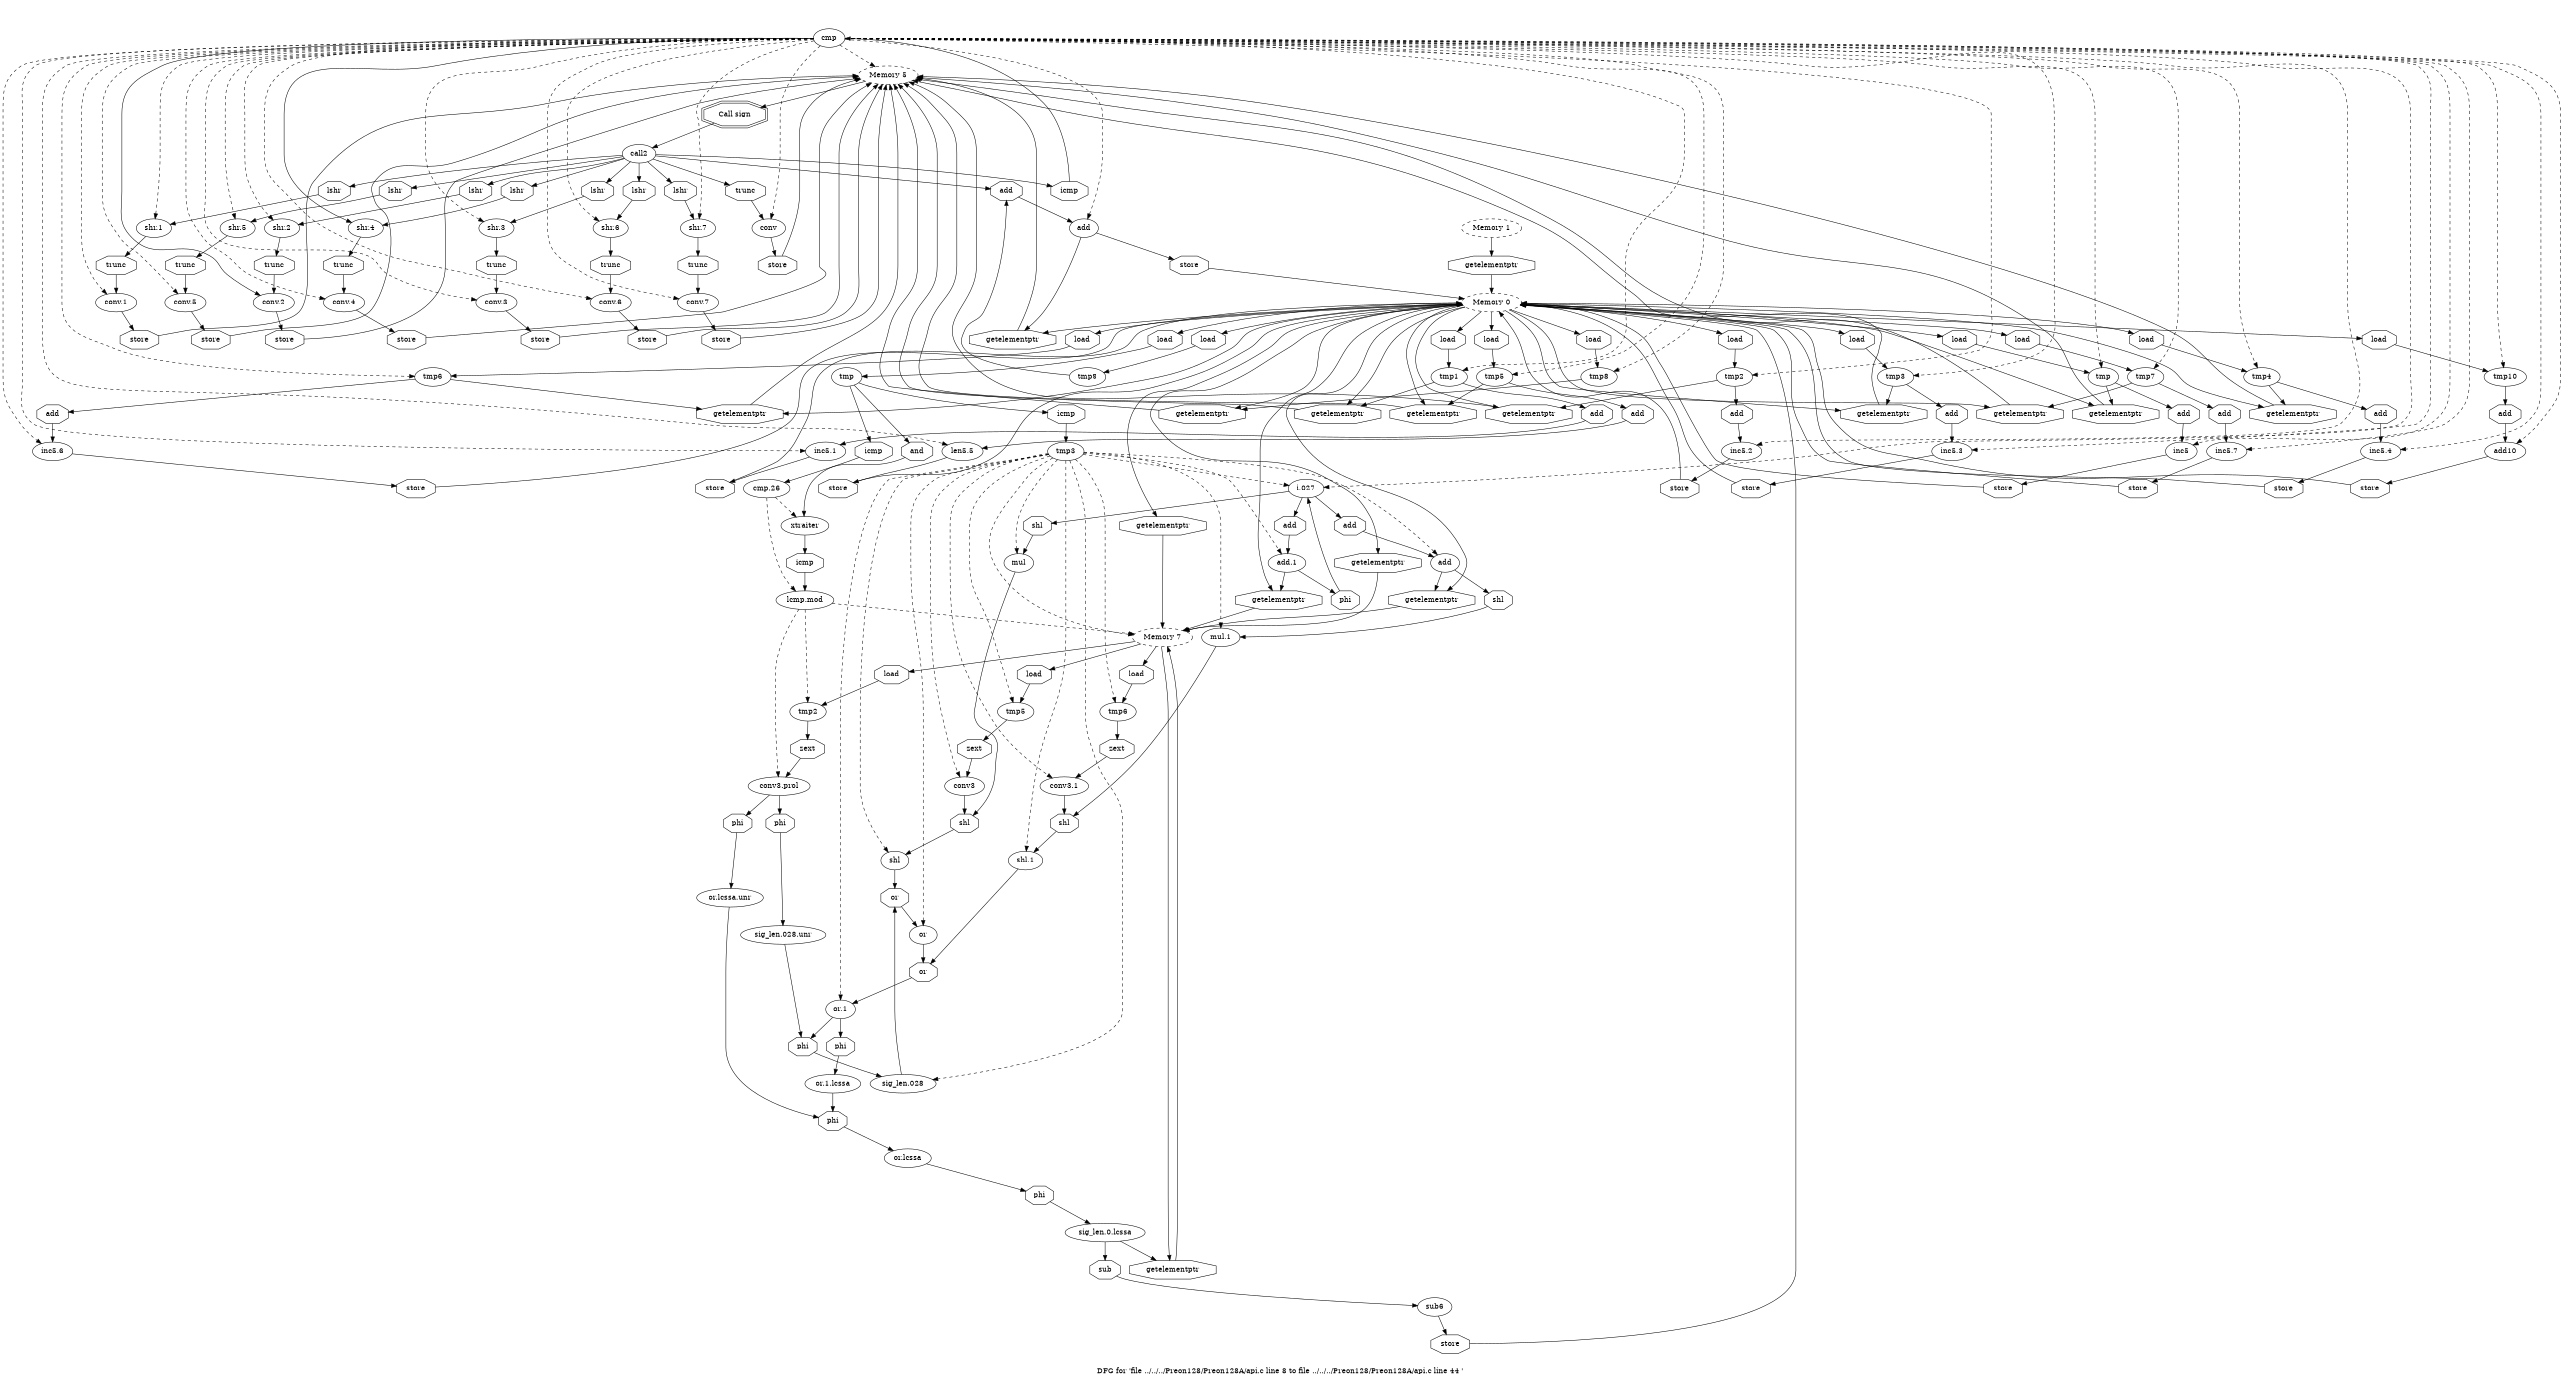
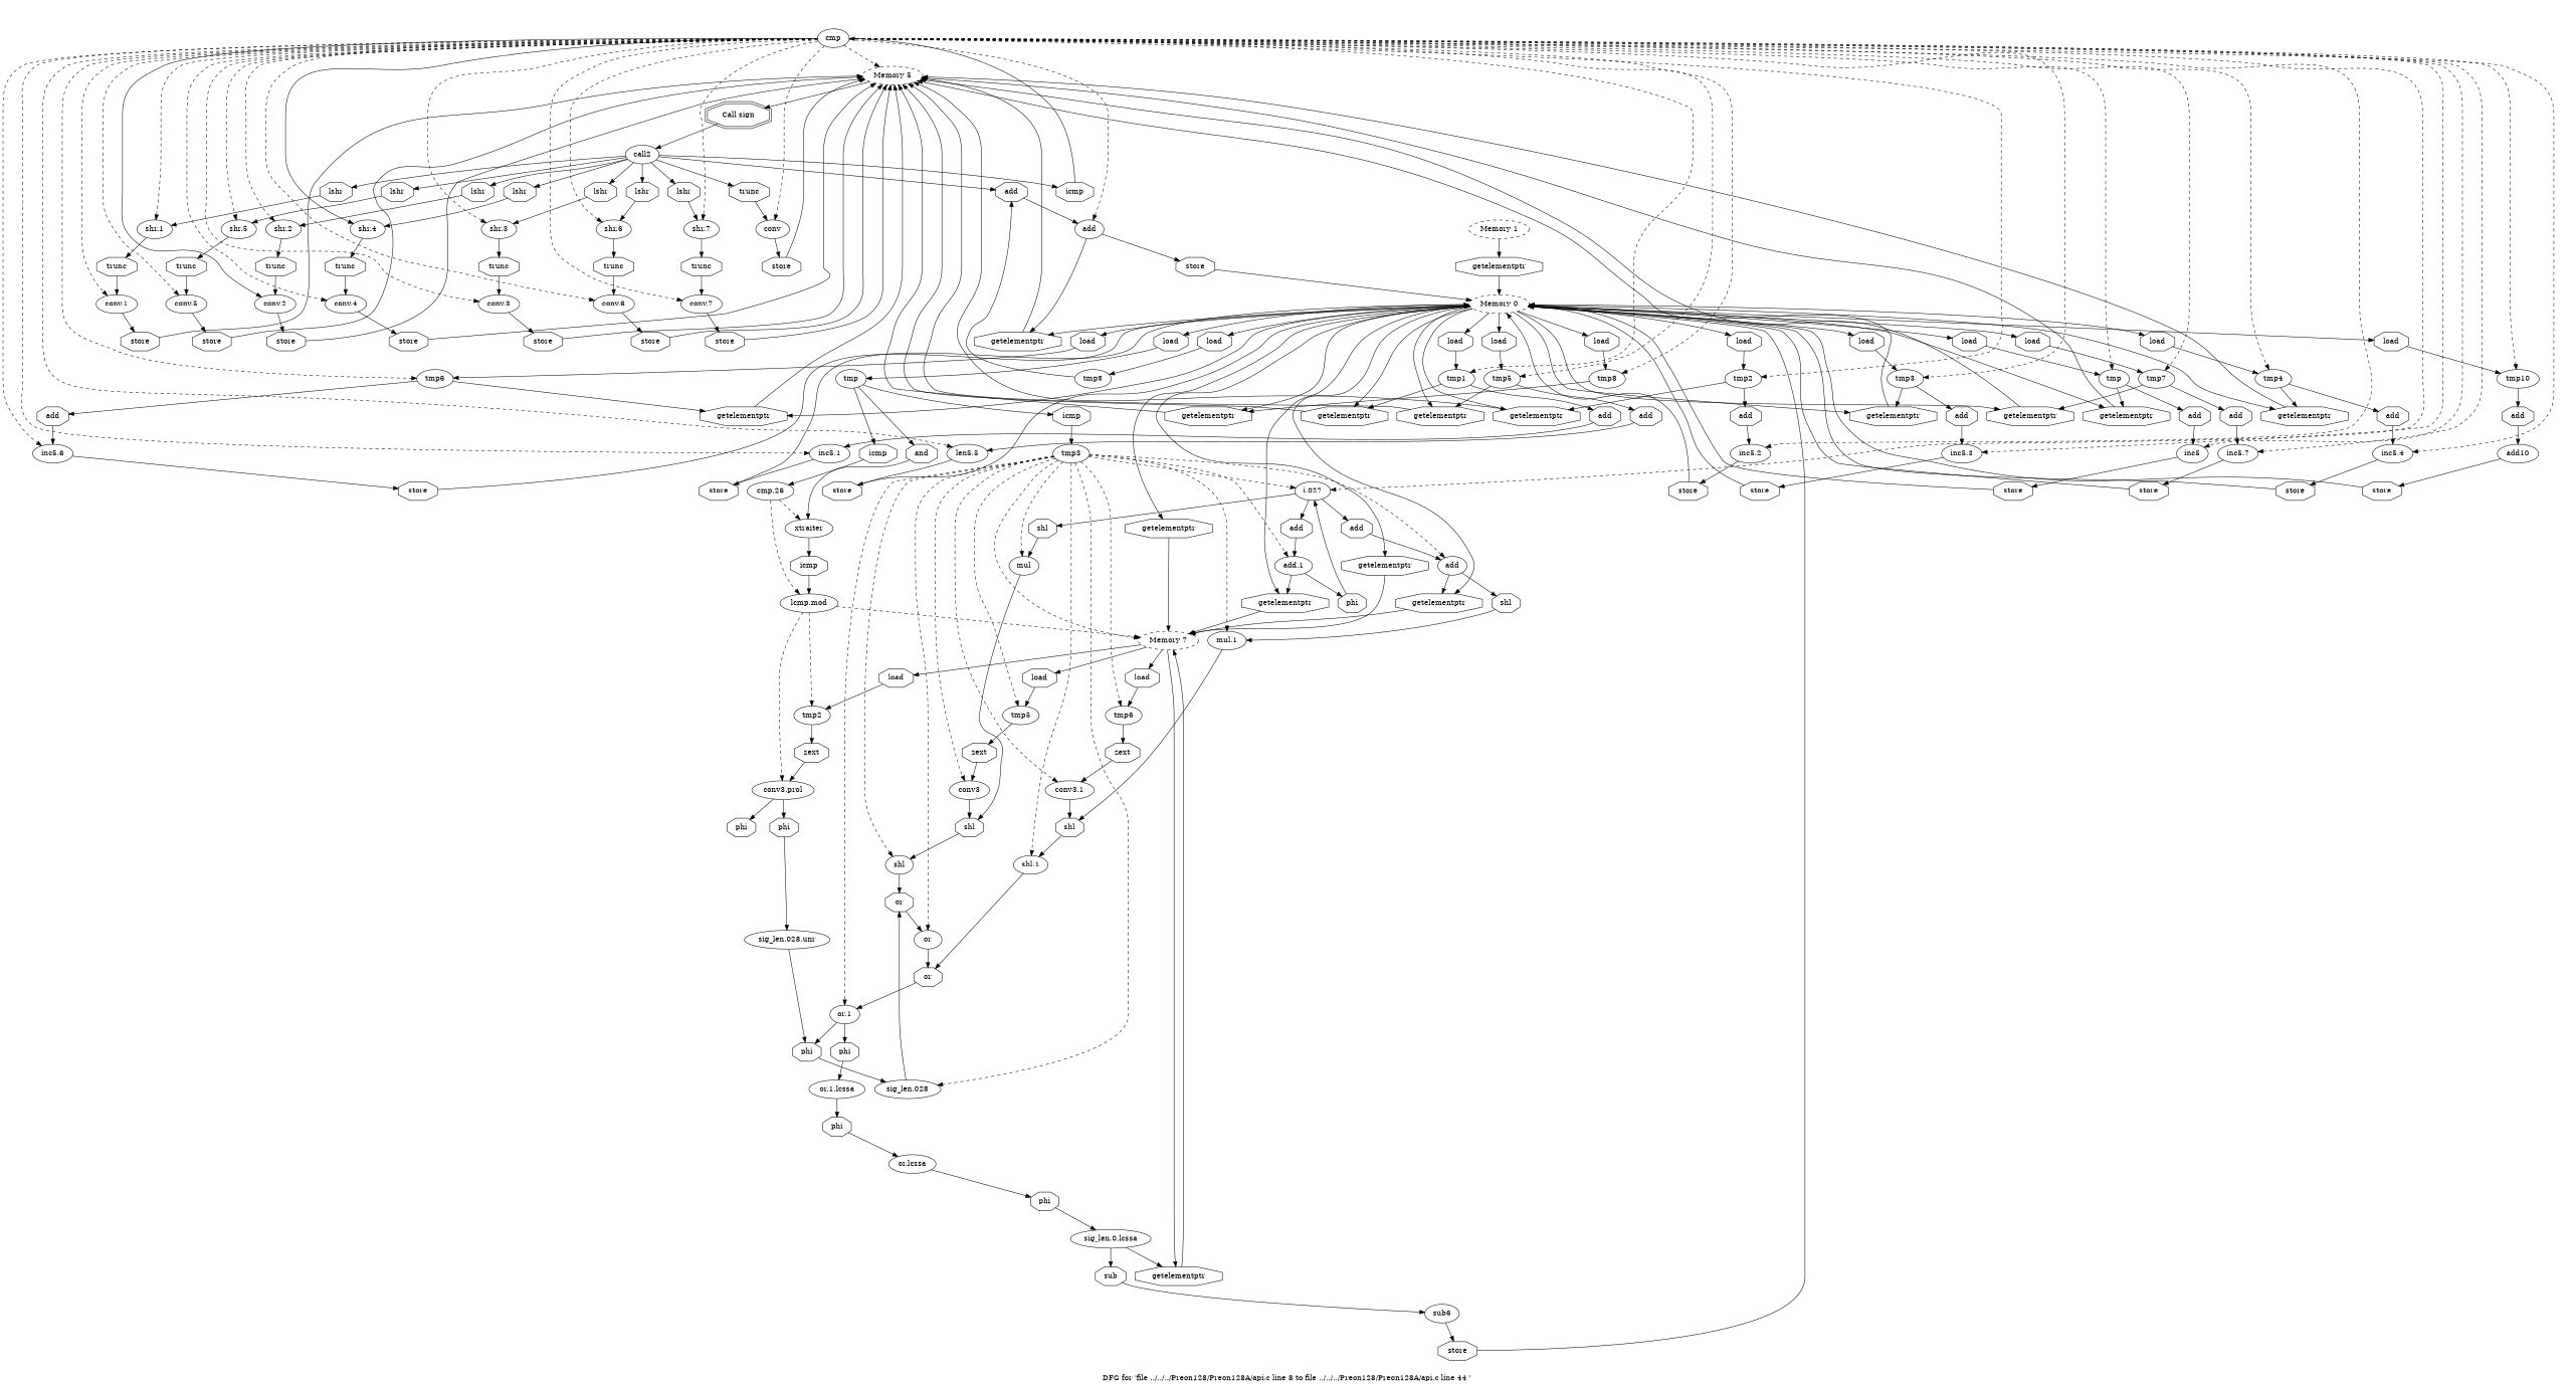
  digraph {
    label="DFG for 'file ../../../Preon128/Preon128A/api.c line 8 to file ../../../Preon128/Preon128A/api.c line 44 ' "
    node [shape=octagon style=solid]
    n1 [label=cmp shape=ellipse]
    n2 [label="Memory 5" shape=ellipse style=dashed]
    n3 [label="conv.1" shape=ellipse]
    n4 [label="conv.2" shape=ellipse]
    n5 [label="inc5.4" shape=ellipse]
    n6 [label="shr.5" shape=ellipse]
    n7 [label="shr.1" shape=ellipse]
    n8 [label="shr.7" shape=ellipse]
    n9 [label="shr.4" shape=ellipse]
    n10 [label="conv.5" shape=ellipse]
    n11 [label=add10 shape=ellipse]
    n12 [label=tmp8 shape=ellipse]
    n13 [label="conv.3" shape=ellipse]
    n14 [label=tmp6 shape=ellipse]
    n15 [label=tmp5 shape=ellipse]
    n16 [label="shr.2" shape=ellipse]
    n17 [label="conv.4" shape=ellipse]
    n18 [label=tmp1 shape=ellipse]
    n19 [label="inc5.6" shape=ellipse]
    n20 [label=tmp2 shape=ellipse]
    n21 [label="len5.5" shape=ellipse]
    n22 [label=tmp3 shape=ellipse]
    n23 [label=add shape=ellipse]
    n24 [label="conv.7" shape=ellipse]
    n25 [label=tmp7 shape=ellipse]
    n26 [label=tmp10 shape=ellipse]
    n27 [label="inc5.1" shape=ellipse]
    n28 [label=tmp4 shape=ellipse]
    n29 [label=inc5 shape=ellipse]
    n30 [label="inc5.3" shape=ellipse]
    n31 [label=tmp shape=ellipse]
    n32 [label="inc5.2" shape=ellipse]
    n33 [label="inc5.7" shape=ellipse]
    n34 [label=conv shape=ellipse]
    n35 [label="shr.3" shape=ellipse]
    n36 [label="shr.6" shape=ellipse]
    n37 [label="conv.6" shape=ellipse]
    n38 [label="i.027" shape=ellipse]
    n39 [label="Call sign" shape=doubleoctagon]
    n40 [label=store]
    n41 [label=store]
    n42 [label=store]
    n43 [label=trunc]
    n44 [label=trunc]
    n45 [label=trunc]
    n46 [label=trunc]
    n47 [label=tmp9 shape=ellipse]
    n48 [label=add]
    n49 [label=store]
    n50 [label=store]
    n51 [label=getelementptr]
    n52 [label=store]
    n53 [label=getelementptr]
    n54 [label=add]
    n55 [label=getelementptr]
    n56 [label=add]
    n57 [label=trunc]
    n58 [label=store]
    n59 [label=getelementptr]
    n60 [label=add]
    n61 [label=store]
    n62 [label=getelementptr]
    n63 [label=add]
    n64 [label=store]
    n65 [label=getelementptr]
    n66 [label=add]
    n67 [label=getelementptr]
    n68 [label=store]
    n69 [label=store]
    n70 [label=getelementptr]
    n71 [label=add]
    n72 [label=add]
    n73 [label=store]
    n74 [label=getelementptr]
    n75 [label=add]
    n76 [label=store]
    n77 [label=store]
    n78 [label=getelementptr]
    n79 [label=add]
    n80 [label=store]
    n81 [label=store]
    n82 [label=store]
    n83 [label=trunc]
    n84 [label=trunc]
    n85 [label=store]
    n86 [label=call2 shape=ellipse]
    n87 [label="Memory 0" shape=ellipse style=dashed]
    n88 [label=lshr]
    n89 [label=lshr]
    n90 [label=lshr]
    n91 [label=lshr]
    n92 [label=lshr]
    n93 [label=lshr]
    n94 [label=icmp]
    n95 [label=trunc]
    n96 [label=lshr]
    n97 [label=getelementptr]
    n98 [label=load]
    n99 [label=getelementptr]
    n100 [label=getelementptr]
    n101 [label=getelementptr]
    n102 [label=load]
    n103 [label=load]
    n104 [label=load]
    n105 [label=load]
    n106 [label=load]
    n107 [label=getelementptr]
    n108 [label=load]
    n109 [label=load]
    n110 [label=load]
    n111 [label=load]
    n112 [label=load]
    n113 [label=load]
    n114 [label=tmp shape=ellipse]
    n115 [label="Memory 7" shape=ellipse style=dashed]
    n116 [label=icmp]
    n117 [label=and]
    n118 [label=icmp]
    n119 [label=load]
    n120 [label=load]
    n121 [label=getelementptr]
    n122 [label=load]
    n123 [label="Memory 1" shape=ellipse style=dashed]
    n124 [label="cmp.26" shape=ellipse]
    n125 [label=xtraiter shape=ellipse]
    n126 [label=tmp3 shape=ellipse]
    n127 [label="lcmp.mod" shape=ellipse]
    n128 [label=icmp]
    n129 [label=tmp2 shape=ellipse]
    n130 [label="conv3.prol" shape=ellipse]
    n131 [label=zext]
    n132 [label=phi]
    n133 [label=phi]
    n134 [label=conv3 shape=ellipse]
    n135 [label=shl]
    n136 [label=shl shape=ellipse]
    n137 [label=or]
    n138 [label=zext]
    n139 [label=tmp5 shape=ellipse]
    n140 [label=tmp6 shape=ellipse]
    n141 [label=zext]
    n142 [label="conv3.1" shape=ellipse]
    n143 [label=shl]
    n144 [label=mul shape=ellipse]
    n145 [label=shl]
    n146 [label="sig_len.028" shape=ellipse]
    n147 [label=or shape=ellipse]
    n148 [label=or]
    n149 [label="add.1" shape=ellipse]
    n150 [label=phi]
    n151 [label=add]
    n152 [label=add]
    n153 [label=add shape=ellipse]
    n154 [label=shl]
    n155 [label="mul.1" shape=ellipse]
    n156 [label="shl.1" shape=ellipse]
-   n157 [label="or.lcssa.unr" shape=ellipse]
    n158 [label="sig_len.028.unr" shape=ellipse]
    n159 [label="or.1" shape=ellipse]
    n160 [label=phi]
    n161 [label=phi]
    n162 [label="or.1.lcssa" shape=ellipse]
    n163 [label=phi]
    n164 [label="or.lcssa" shape=ellipse]
    n165 [label=phi]
    n166 [label="sig_len.0.lcssa" shape=ellipse]
    n167 [label=sub]
    n168 [label=sub6 shape=ellipse]
    n169 [label=store]
    n1 -> n2 [style=dashed]
    n1 -> n3 [style=dashed]
    n1 -> n4 [style=solid]
    n1 -> n5 [style=dashed]
    n1 -> n6 [style=dashed]
    n1 -> n7 [style=dashed]
    n1 -> n8 [style=dashed]
    n1 -> n9 [style=solid]
    n1 -> n10 [style=dashed]
-   n1 -> n11 [style=dashed]
    n1 -> n12 [style=dashed]
    n1 -> n13 [style=dashed]
    n1 -> n14 [style=dashed]
    n1 -> n15 [style=dashed]
    n1 -> n16 [style=dashed]
    n1 -> n17 [style=dashed]
    n1 -> n18 [style=dashed]
    n1 -> n19 [style=dashed]
    n1 -> n20 [style=dashed]
    n1 -> n21 [style=dashed]
    n1 -> n22 [style=dashed]
    n1 -> n23 [style=dashed]
    n1 -> n24 [style=dashed]
    n1 -> n25 [style=dashed]
    n1 -> n26 [style=dashed]
    n1 -> n27 [style=dashed]
    n1 -> n28 [style=dashed]
    n1 -> n29 [style=dashed]
    n1 -> n30 [style=dashed]
    n1 -> n31 [style=dashed]
    n1 -> n32 [style=dashed]
    n1 -> n33 [style=dashed]
    n1 -> n34 [style=dashed]
    n1 -> n35 [style=dashed]
    n1 -> n36 [style=dashed]
    n1 -> n37 [style=dashed]
    n1 -> n38 [style=dashed]
    n2 -> n39
    n3 -> n40
    n4 -> n41
    n5 -> n42
    n6 -> n43
    n7 -> n44
    n8 -> n45
    n9 -> n46
    n10 -> n49
    n11 -> n50
    n12 -> n51
    n13 -> n52
    n14 -> n53
    n14 -> n54
    n15 -> n55
    n15 -> n56
    n16 -> n57
    n17 -> n58
    n18 -> n59
    n18 -> n60
    n19 -> n61
    n20 -> n62
    n20 -> n63
    n21 -> n64
    n22 -> n65
    n22 -> n66
    n23 -> n67
    n23 -> n68
    n24 -> n69
    n25 -> n70
    n25 -> n71
    n26 -> n72
    n27 -> n73
    n28 -> n74
    n28 -> n75
    n29 -> n76
    n30 -> n77
    n31 -> n78
    n31 -> n79
    n32 -> n80
    n33 -> n81
    n34 -> n82
    n35 -> n83
    n36 -> n84
    n37 -> n85
    n38 -> n145
    n38 -> n151
    n38 -> n152
    n39 -> n86
    n40 -> n2
    n41 -> n2
    n42 -> n87
    n43 -> n10
    n44 -> n3
    n45 -> n24
    n46 -> n17
    n47 -> n48
    n48 -> n23
    n49 -> n2
    n50 -> n87
    n51 -> n2
    n52 -> n2
    n53 -> n2
    n54 -> n19
    n55 -> n2
    n56 -> n21
    n57 -> n4
    n58 -> n2
    n59 -> n2
    n60 -> n27
    n61 -> n87
    n62 -> n2
    n63 -> n32
    n64 -> n87
    n65 -> n2
    n66 -> n30
    n67 -> n2
    n68 -> n87
    n69 -> n2
    n70 -> n2
    n71 -> n33
    n72 -> n11
    n73 -> n87
    n74 -> n2
    n75 -> n5
    n76 -> n87
    n77 -> n87
    n78 -> n2
    n79 -> n29
    n80 -> n87
    n81 -> n87
    n82 -> n2
    n83 -> n13
    n84 -> n37
    n85 -> n2
    n86 -> n48
    n86 -> n88
    n86 -> n89
    n86 -> n90
    n86 -> n91
    n86 -> n92
    n86 -> n93
    n86 -> n94
    n86 -> n95
    n86 -> n96
    n87 -> n51
    n87 -> n53
    n87 -> n55
    n87 -> n59
    n87 -> n62
    n87 -> n65
    n87 -> n67
    n87 -> n70
    n87 -> n74
    n87 -> n78
    n87 -> n98
    n87 -> n99
    n87 -> n100
    n87 -> n101
    n87 -> n102
    n87 -> n103
    n87 -> n104
    n87 -> n105
    n87 -> n106
    n87 -> n107
    n87 -> n108
    n87 -> n109
    n87 -> n110
    n87 -> n111
    n87 -> n112
    n87 -> n113
    n88 -> n16
    n89 -> n6
    n90 -> n35
    n91 -> n7
    n92 -> n9
    n93 -> n8
    n94 -> n1
    n95 -> n34
    n96 -> n36
    n97 -> n87
    n98 -> n114
    n99 -> n115
    n100 -> n115
    n101 -> n115
    n102 -> n47
    n103 -> n12
    n104 -> n14
    n105 -> n18
    n106 -> n15
    n107 -> n115
    n108 -> n28
    n109 -> n22
    n110 -> n20
    n111 -> n26
    n112 -> n31
    n113 -> n25
    n114 -> n116
    n114 -> n117
    n114 -> n118
    n115 -> n119
    n115 -> n120
    n115 -> n121
    n115 -> n122
    n116 -> n124
    n117 -> n125
    n118 -> n126
    n119 -> n139
    n120 -> n140
    n121 -> n115
    n122 -> n129
    n123 -> n97
    n124 -> n125 [style=dashed]
    n124 -> n127 [style=dashed]
    n125 -> n128
    n126 -> n38 [style=dashed]
    n126 -> n115 [style=dashed]
    n126 -> n134 [style=dashed]
    n126 -> n136 [style=dashed]
    n126 -> n139 [style=dashed]
    n126 -> n140 [style=dashed]
    n126 -> n142 [style=dashed]
    n126 -> n144 [style=dashed]
    n126 -> n146 [style=dashed]
    n126 -> n147 [style=dashed]
    n126 -> n149 [style=dashed]
    n126 -> n153 [style=dashed]
    n126 -> n155 [style=dashed]
    n126 -> n156 [style=dashed]
    n126 -> n159 [style=dashed]
    n127 -> n115 [style=dashed]
    n127 -> n129 [style=dashed]
    n127 -> n130 [style=dashed]
    n128 -> n127
    n129 -> n131
    n130 -> n132
    n130 -> n133
    n131 -> n130
-   n132 -> n157
    n133 -> n158
    n134 -> n135
    n135 -> n136
    n136 -> n137
    n137 -> n147
    n138 -> n134
    n139 -> n138
    n140 -> n141
    n141 -> n142
    n142 -> n143
    n143 -> n156
    n144 -> n135
    n145 -> n144
    n146 -> n137
    n147 -> n148
    n148 -> n159
    n149 -> n99
    n149 -> n150
    n150 -> n38
    n151 -> n149
    n152 -> n153
    n153 -> n100
    n153 -> n154
    n154 -> n155
    n155 -> n143
    n156 -> n148
-   n157 -> n163
    n158 -> n161
    n159 -> n160
    n159 -> n161
    n160 -> n162
    n161 -> n146
    n162 -> n163
    n163 -> n164
    n164 -> n165
    n165 -> n166
    n166 -> n121
    n166 -> n167
    n167 -> n168
    n168 -> n169
    n169 -> n87
  }
